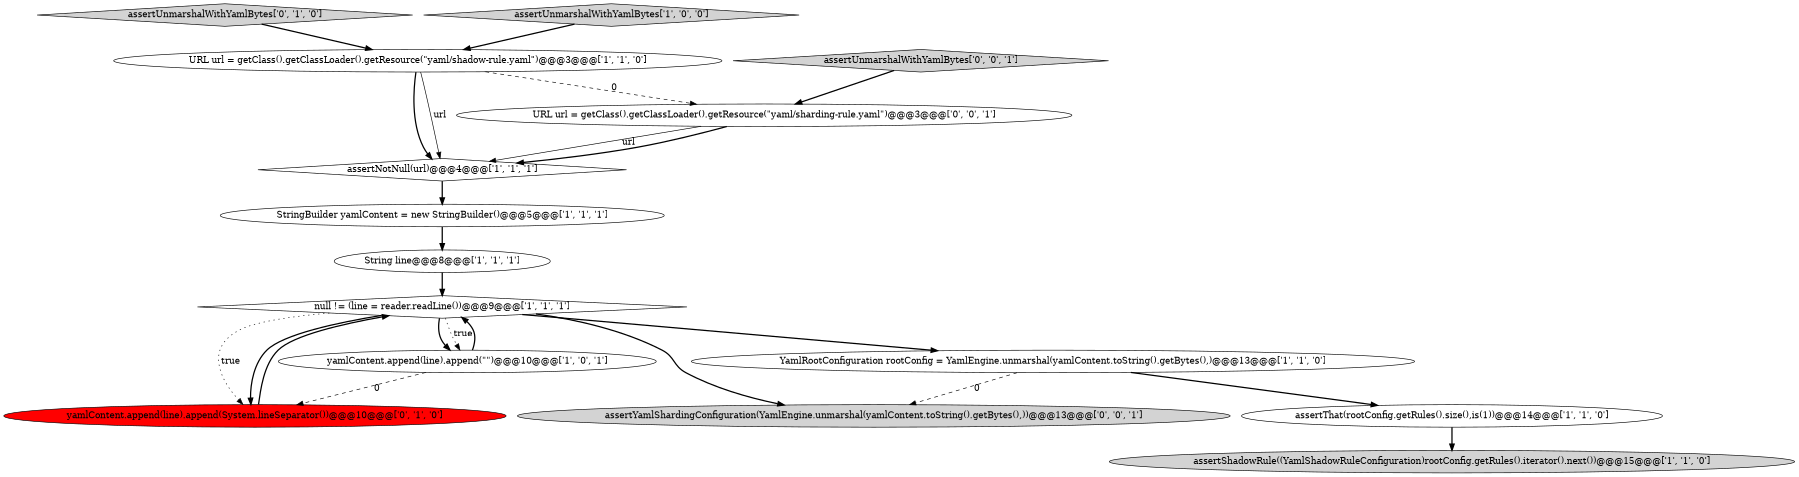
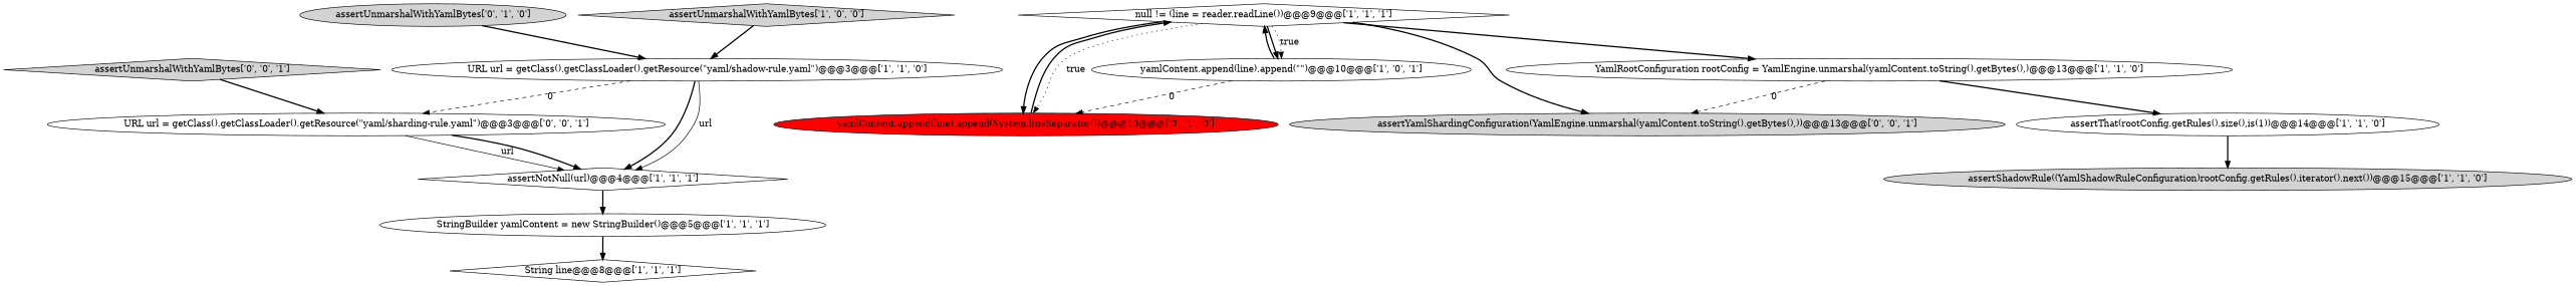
  digraph {
    node [fillcolor=white shape=ellipse style=filled]
    edge [style=bold]
    n1 [label="StringBuilder yamlContent = new StringBuilder()@@@5@@@['1', '1', '1']"]
-   n2 [label="String line@@@8@@@['1', '1', '1']"]
+   n2 [label="String line@@@8@@@['1', '1', '1']" shape=diamond]
    n3 [label="null != (line = reader.readLine())@@@9@@@['1', '1', '1']" shape=diamond]
    n4 [label="URL url = getClass().getClassLoader().getResource(\"yaml/shadow-rule.yaml\")@@@3@@@['1', '1', '0']"]
    n5 [label="assertNotNull(url)@@@4@@@['1', '1', '1']" shape=diamond]
    n6 [label="URL url = getClass().getClassLoader().getResource(\"yaml/sharding-rule.yaml\")@@@3@@@['0', '0', '1']"]
    n7 [fillcolor=red label="yamlContent.append(line).append(System.lineSeparator())@@@10@@@['0', '1', '0']"]
    n8 [fillcolor=lightgray label="assertYamlShardingConfiguration(YamlEngine.unmarshal(yamlContent.toString().getBytes(),))@@@13@@@['0', '0', '1']"]
    n9 [label="YamlRootConfiguration rootConfig = YamlEngine.unmarshal(yamlContent.toString().getBytes(),)@@@13@@@['1', '1', '0']"]
    n10 [label="yamlContent.append(line).append(\"\")@@@10@@@['1', '0', '1']"]
    n11 [label="assertThat(rootConfig.getRules().size(),is(1))@@@14@@@['1', '1', '0']"]
    n12 [fillcolor=lightgray label="assertShadowRule((YamlShadowRuleConfiguration)rootConfig.getRules().iterator().next())@@@15@@@['1', '1', '0']"]
-   n13 [fillcolor=lightgray label="assertUnmarshalWithYamlBytes['0', '1', '0']" shape=diamond]
+   n13 [fillcolor=lightgray label="assertUnmarshalWithYamlBytes['0', '1', '0']"]
    n14 [fillcolor=lightgray label="assertUnmarshalWithYamlBytes['1', '0', '0']" shape=diamond]
    n15 [fillcolor=lightgray label="assertUnmarshalWithYamlBytes['0', '0', '1']" shape=diamond]
    n1 -> n2
-   n2 -> n3
    n3 -> n7 [label=true style=dotted]
    n3 -> n7
    n3 -> n8
    n3 -> n9
    n3 -> n10
    n3 -> n10 [label=true style=dotted]
    n4 -> n5
    n4 -> n5 [label=url style=solid]
    n4 -> n6 [label=0 style=dashed]
    n5 -> n1
    n6 -> n5 [label=url style=solid]
    n6 -> n5
    n7 -> n3
    n9 -> n8 [label=0 style=dashed]
    n9 -> n11
    n10 -> n3
    n10 -> n7 [label=0 style=dashed]
    n11 -> n12
    n13 -> n4
    n14 -> n4
    n15 -> n6
  }
